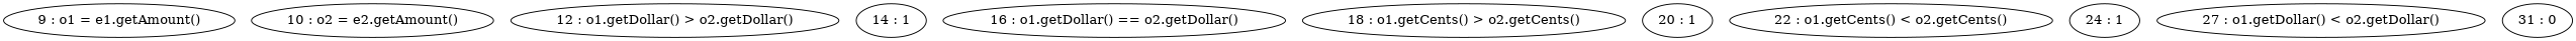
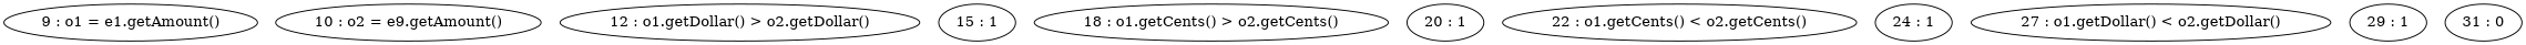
  digraph {
    "9 : o1 = e1.getAmount()"
-   "10 : o2 = e2.getAmount()"
+   "10 : o2 = e2.getAmount()" [label="10 : o2 = e9.getAmount()"]
    "12 : o1.getDollar() > o2.getDollar()"
-   "14 : 1"
-   "16 : o1.getDollar() == o2.getDollar()"
+   "14 : 1" [label="15 : 1"]
    "18 : o1.getCents() > o2.getCents()"
    "20 : 1"
    "22 : o1.getCents() < o2.getCents()"
    "24 : 1"
    "27 : o1.getDollar() < o2.getDollar()"
+   "29 : 1"
    "31 : 0"
  }
